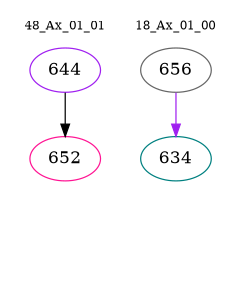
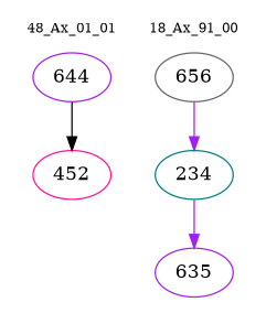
  digraph {
    node [color=purple]
    edge [color=purple]
    n1 [label=644]
-   n2 [color=deeppink label=652]
+   n2 [color=deeppink label=452]
    n3 [color=gray40 label=656]
-   n4 [color=teal label=634]
+   n4 [color=teal label=234]
+   n5 [label=635]
    subgraph cluster_1 {
      color=white
      fontsize=10
      label="48_Ax_01_01"
      n1
      n2
    }
    subgraph cluster_2 {
      color=white
      fontsize=10
-     label="18_Ax_01_00"
+     label="18_Ax_91_00"
      n3
      n4
+     n5
    }
    n1 -> n2 [color=black]
    n3 -> n4
+   n4 -> n5
  }
